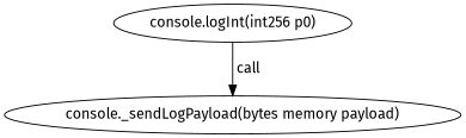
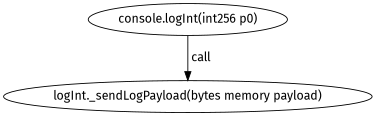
  digraph {
    fontname="Fira Sans"
    node [fontname="Fira Sans"]
    "console.logInt(int256 p0)" [height=0.5 width=3.0333]
-   "console._sendLogPayload(bytes memory payload)" [height=0.5 width=5.7372]
+   "console._sendLogPayload(bytes memory payload)" [height=0.5 width=5.7372 label="logInt._sendLogPayload(bytes memory payload)"]
    "console.logInt(int256 p0)" -> "console._sendLogPayload(bytes memory payload)" [label=" call" fontname="Fira Sans"]
  }
